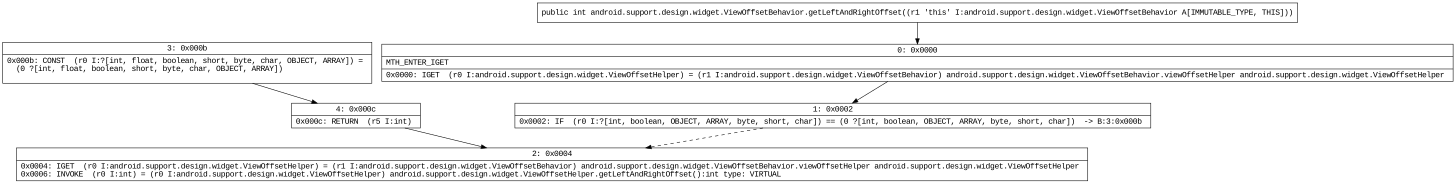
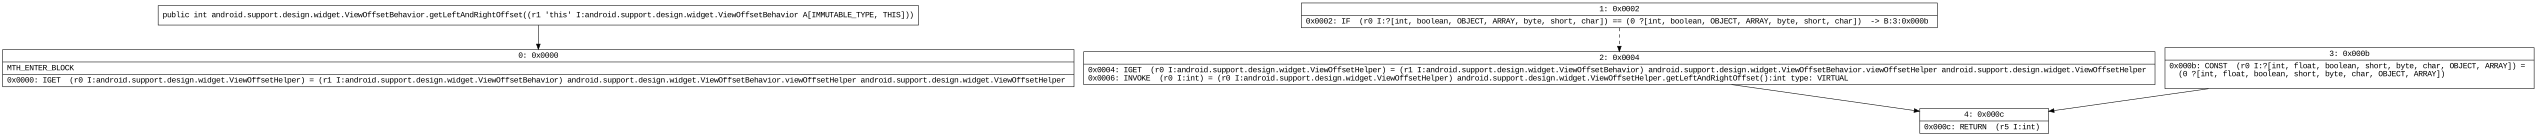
  digraph {
    fontname="Liberation Mono"
    node [fontname="Liberation Mono" shape=record]
    edge [fontname="Liberation Mono"]
-   n1 [label="{0\:\ 0x0000|MTH_ENTER_IGET\l|0x0000: IGET  (r0 I:android.support.design.widget.ViewOffsetHelper) = (r1 I:android.support.design.widget.ViewOffsetBehavior) android.support.design.widget.ViewOffsetBehavior.viewOffsetHelper android.support.design.widget.ViewOffsetHelper \l}"]
+   n1 [label="{0\:\ 0x0000|MTH_ENTER_BLOCK\l|0x0000: IGET  (r0 I:android.support.design.widget.ViewOffsetHelper) = (r1 I:android.support.design.widget.ViewOffsetBehavior) android.support.design.widget.ViewOffsetBehavior.viewOffsetHelper android.support.design.widget.ViewOffsetHelper \l}"]
    n2 [label="{1\:\ 0x0002|0x0002: IF  (r0 I:?[int, boolean, OBJECT, ARRAY, byte, short, char]) == (0 ?[int, boolean, OBJECT, ARRAY, byte, short, char])  \-\> B:3:0x000b \l}"]
    n3 [label="{2\:\ 0x0004|0x0004: IGET  (r0 I:android.support.design.widget.ViewOffsetHelper) = (r1 I:android.support.design.widget.ViewOffsetBehavior) android.support.design.widget.ViewOffsetBehavior.viewOffsetHelper android.support.design.widget.ViewOffsetHelper \l0x0006: INVOKE  (r0 I:int) = (r0 I:android.support.design.widget.ViewOffsetHelper) android.support.design.widget.ViewOffsetHelper.getLeftAndRightOffset():int type: VIRTUAL \l}"]
    n4 [label="{4\:\ 0x000c|0x000c: RETURN  (r5 I:int) \l}"]
    n5 [label="{3\:\ 0x000b|0x000b: CONST  (r0 I:?[int, float, boolean, short, byte, char, OBJECT, ARRAY]) = \l  (0 ?[int, float, boolean, short, byte, char, OBJECT, ARRAY])\l \l}"]
    n6 [label="{public int android.support.design.widget.ViewOffsetBehavior.getLeftAndRightOffset((r1 'this' I:android.support.design.widget.ViewOffsetBehavior A[IMMUTABLE_TYPE, THIS])) }"]
-   n1 -> n2
    n2 -> n3 [style=dashed]
-   n4 -> n3
+   n3 -> n4
    n5 -> n4
    n6 -> n1
  }
